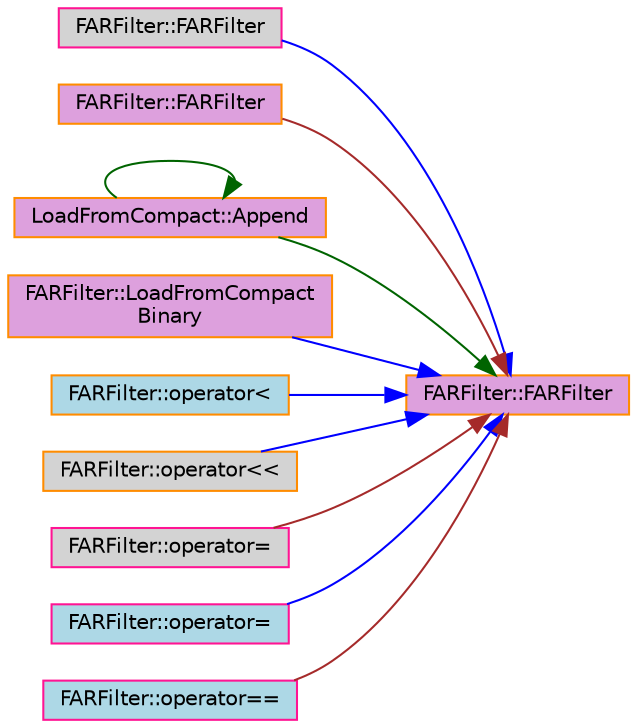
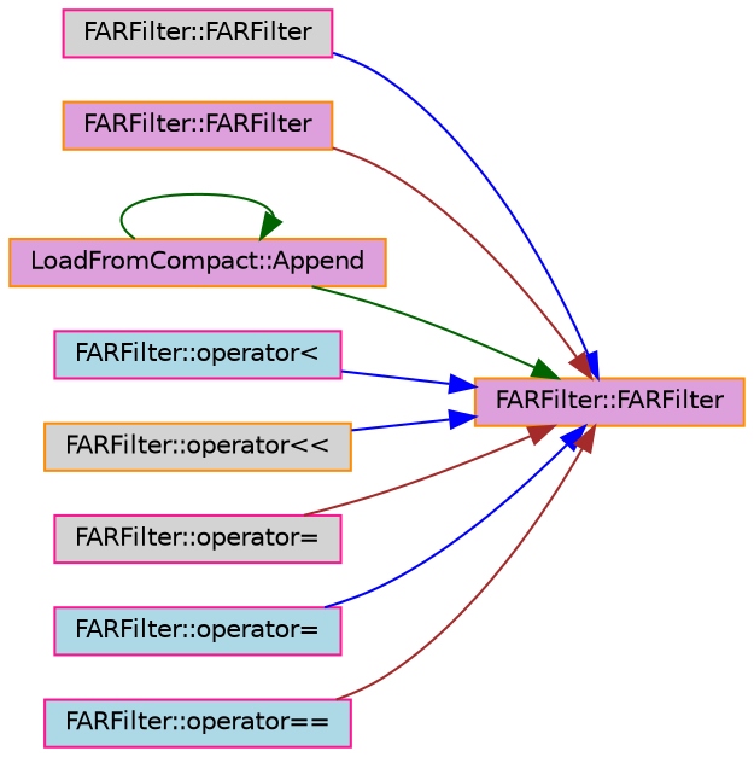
  digraph {
    rankdir=RL
    node [color=darkorange fillcolor=plum fontname=Helvetica fontsize=10 shape=box style=filled]
    edge [color=blue dir=back fontname=Helvetica fontsize=10 labelfontname=Helvetica labelfontsize=10 style=solid]
    n1 [fontcolor=black height=0.2 label="FARFilter::FARFilter" width=0.4]
    n2 [color=deeppink fillcolor=lightgrey height=0.2 label="FARFilter::FARFilter" width=0.4]
    n3 [height=0.2 label="FARFilter::FARFilter" width=0.4]
    n4 [height=0.2 label="LoadFromCompact::Append" width=0.4]
-   n5 [height=0.2 label="FARFilter::LoadFromCompact\lBinary" width=0.4]
-   n6 [fillcolor=lightblue height=0.2 label="FARFilter::operator\<" width=0.4]
+   n6 [color=deeppink fillcolor=lightblue height=0.2 label="FARFilter::operator\<" width=0.4]
    n7 [fillcolor=lightgrey height=0.2 label="FARFilter::operator\<\<" width=0.4]
    n8 [color=deeppink fillcolor=lightgrey height=0.2 label="FARFilter::operator=" width=0.4]
    n9 [color=deeppink fillcolor=lightblue height=0.2 label="FARFilter::operator=" width=0.4]
    n10 [color=deeppink fillcolor=lightblue height=0.2 label="FARFilter::operator==" width=0.4]
    n1 -> n2
    n1 -> n3 [color=brown]
    n1 -> n4 [color=darkgreen]
-   n1 -> n5
    n1 -> n6
    n1 -> n7
    n1 -> n8 [color=brown]
    n1 -> n9
    n1 -> n10 [color=brown]
    n4 -> n4 [color=darkgreen]
  }
